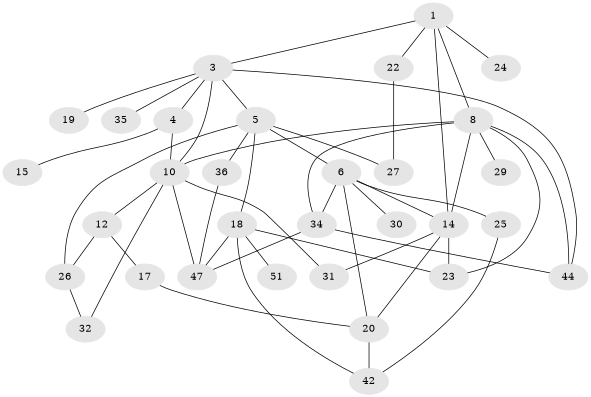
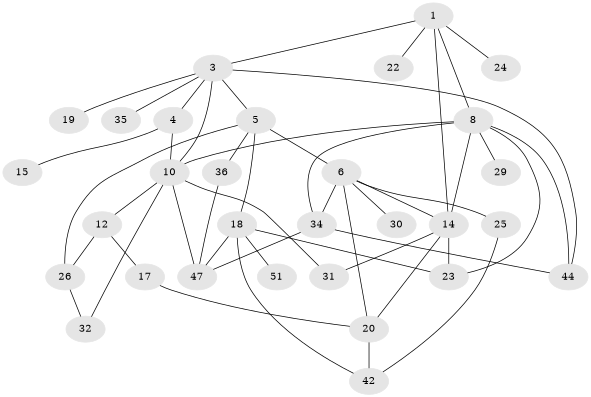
  graph {
    node [color=gray90 style=filled]
    1 [super="+2"]
    3 [super="+52"]
    8 [super="+16"]
    14 [super="+37"]
    22
    24
    4 [super="+7"]
    5 [super="+9"]
    10 [super="+11"]
    19
    35
    44 [super="+46"]
    34 [super="+45"]
    23 [super="+38"]
    29
    20 [super="+41"]
    31
-   27
    15
    6 [super="+28"]
    18 [super="+33"]
    26
    36 [super="+39"]
    12 [super="+13"]
    32 [super="+50"]
    47 [super="+48"]
    25 [super="+49"]
    30 [super="+40"]
    42 [super="+43"]
    51
    17 [super="+21"]
    1 -- 3
    1 -- 8
    1 -- 14
    1 -- 22
    1 -- 24
    3 -- 4
    3 -- 5
    3 -- 10
    3 -- 19
    3 -- 35
    3 -- 44
    8 -- 14
    8 -- 10
    8 -- 44
    8 -- 34
    8 -- 23
    8 -- 29
    14 -- 23
    14 -- 20
    14 -- 31
-   22 -- 27
    4 -- 10
    4 -- 15
-   5 -- 27
    5 -- 6
    5 -- 18
    5 -- 26
    5 -- 36
    10 -- 31
    10 -- 12
    10 -- 32
    10 -- 47
    34 -- 44
    34 -- 47
    20 -- 42
    6 -- 14
    6 -- 34
    6 -- 20
    6 -- 25 [weight=2]
    6 -- 30
    18 -- 23
    18 -- 47
    18 -- 42
    18 -- 51 [weight=2]
    26 -- 32
    36 -- 47
    12 -- 26
    12 -- 17
    25 -- 42
    17 -- 20
  }
